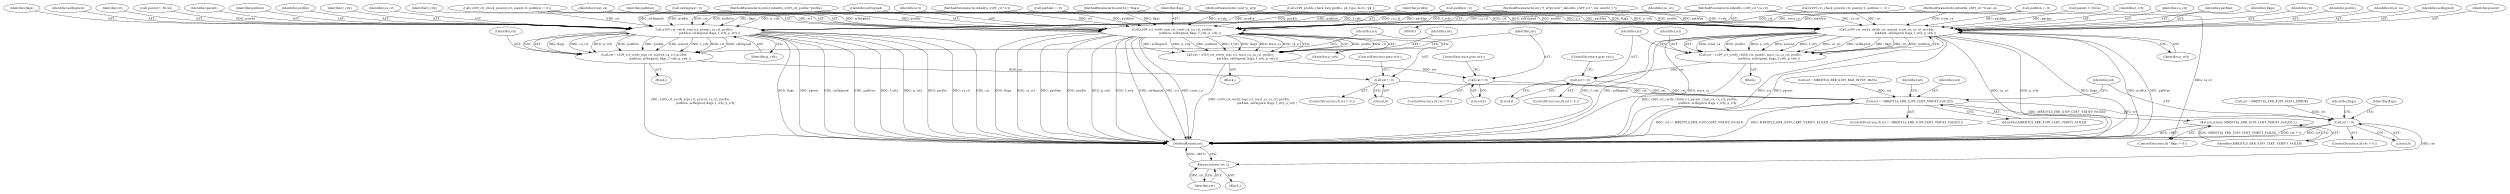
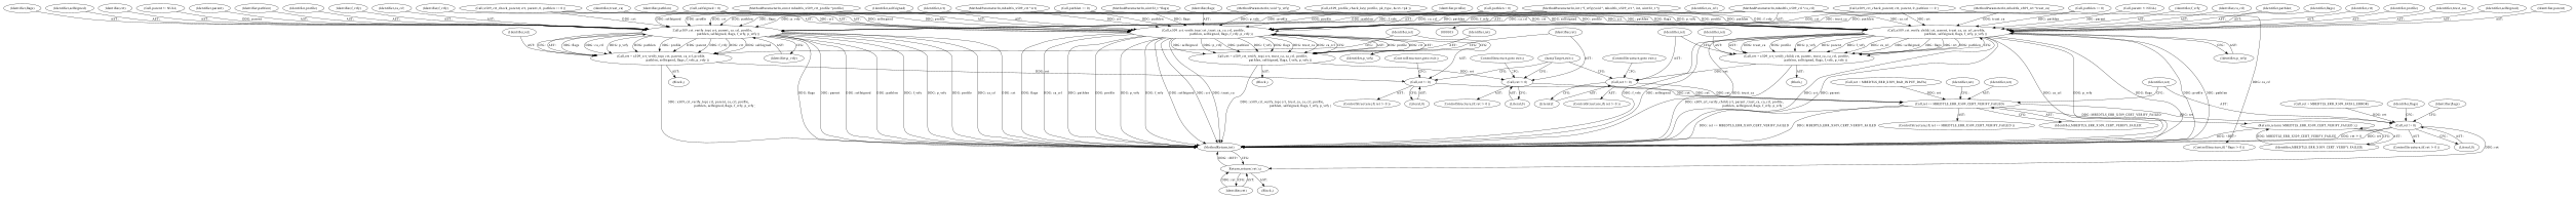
  digraph {
    fontname="PT Serif"
    node [fontname="PT Serif"]
    edge [fontname="PT Serif"]
    n1 [label="(MethodParameterIn,mbedtls_x509_crl *ca_crl)"]
    n2 [label="(Call,x509_crt_verify_top( crt, parent, ca_crl, profile,\n                                   pathlen, selfsigned, flags, f_vrfy, p_vrfy ))"]
    n3 [label="(Call,x509_crt_verify_child( crt, parent, trust_ca, ca_crl, profile,\n                                         pathlen, selfsigned, flags, f_vrfy, p_vrfy ))"]
    n4 [label="(Call,x509_crt_verify_top( crt, trust_ca, ca_crl, profile,\n                                       pathlen, selfsigned, flags, f_vrfy, p_vrfy ))"]
    1000105
    n6 [label="(ControlStructure,if( *flags != 0 ))"]
    n7 [label="(MethodReturn,int)"]
    n8 [label="(Call,ret = x509_crt_verify_top( crt, parent, ca_crl, profile,\n                                   pathlen, selfsigned, flags, f_vrfy, p_vrfy ))"]
    n9 [label="(Identifier,p_vrfy)"]
    n10 [label="(Call,ret = x509_crt_verify_child( crt, parent, trust_ca, ca_crl, profile,\n                                         pathlen, selfsigned, flags, f_vrfy, p_vrfy ))"]
    n11 [label="(Identifier,p_vrfy)"]
    n12 [label="(Call,ret = x509_crt_verify_top( crt, trust_ca, ca_crl, profile,\n                                       pathlen, selfsigned, flags, f_vrfy, p_vrfy ))"]
    n13 [label="(Identifier,p_vrfy)"]
    n14 [label="(Return,return( ret );)"]
    n15 [label="(Call,ret != 0)"]
    n16 [label="(Block,)"]
    n17 [label="(Call,ret == MBEDTLS_ERR_X509_CERT_VERIFY_FAILED)"]
    n18 [label="(ControlStructure,if( ret != 0 ))"]
    n19 [label="(Literal,0)"]
    n20 [label="(Call,ret != 0)"]
    n21 [label="(Return,return( MBEDTLS_ERR_X509_CERT_VERIFY_FAILED );)"]
    n22 [label="(ControlStructure,if( ret == MBEDTLS_ERR_X509_CERT_VERIFY_FAILED ))"]
    n23 [label="(Identifier,MBEDTLS_ERR_X509_CERT_VERIFY_FAILED)"]
    n24 [label="(ControlStructure,if( ret != 0 ))"]
    n25 [label="(Literal,0)"]
    n26 [label="(Identifier,MBEDTLS_ERR_X509_CERT_VERIFY_FAILED)"]
    n27 [label="(Identifier,ret)"]
    n28 [label="(Block,)"]
    n29 [label="(Call,ret != 0)"]
    n30 [label="(Block,)"]
    n31 [label="(ControlStructure,if( ret != 0 ))"]
    n32 [label="(Literal,0)"]
    n33 [label="(Call,ret != 0)"]
    n34 [label="(Block,)"]
    n35 [label="(ControlStructure,if( ret != 0 ))"]
    n36 [label="(Literal,0)"]
    n37 [label="(MethodParameterIn,void *p_vrfy)"]
    n38 [label="(MethodParameterIn,int (*f_vrfy)(void *, mbedtls_x509_crt *, int, uint32_t *))"]
    n39 [label="(Call,pathlen == 0)"]
+   n40 [label="(JumpTarget,exit:)"]
    n41 [label="(Identifier,flags)"]
    n42 [label="(MethodParameterIn,uint32_t *flags)"]
    n43 [label="(ControlStructure,goto exit;)"]
    n44 [label="(Identifier,trust_ca)"]
    n45 [label="(Identifier,flags)"]
    n46 [label="(Identifier,selfsigned)"]
    n47 [label="(Identifier,ret)"]
    n48 [label="(Identifier,crt)"]
    n49 [label="(Identifier,ret)"]
    n50 [label="(Identifier,flags)"]
    n51 [label="(Identifier,ret)"]
    n52 [label="(Identifier,profile)"]
    n53 [label="(Identifier,ret)"]
    n54 [label="(Identifier,trust_ca)"]
    n55 [label="(Call,x509_crt_check_parent( crt, parent, 0, pathlen == 0 ))"]
    n56 [label="(ControlStructure,goto exit;)"]
    n57 [label="(Identifier,selfsigned)"]
    n58 [label="(MethodParameterIn,mbedtls_x509_crt *trust_ca)"]
    n59 [label="(MethodParameterIn,mbedtls_x509_crt *crt)"]
    n60 [label="(Identifier,selfsigned)"]
    n61 [label="(Identifier,parent)"]
    n62 [label="(Identifier,crt)"]
    n63 [label="(Identifier,crt)"]
    n64 [label="(Call,parent != NULL)"]
    n65 [label="(Call,ret = MBEDTLS_ERR_X509_FATAL_ERROR)"]
    n66 [label="(Identifier,f_vrfy)"]
    n67 [label="(Identifier,ret)"]
    n68 [label="(Identifier,parent)"]
    n69 [label="(Identifier,profile)"]
    n70 [label="(Identifier,pathlen)"]
    n71 [label="(ControlStructure,goto exit;)"]
    n72 [label="(Call,selfsigned = 0)"]
    n73 [label="(Call,parent != NULL)"]
    n74 [label="(Call,pathlen = 0)"]
    n75 [label="(Identifier,ca_crl)"]
    n76 [label="(Call,pathlen == 0)"]
    n77 [label="(Identifier,profile)"]
    n78 [label="(Identifier,ret)"]
    n79 [label="(Identifier,f_vrfy)"]
    n80 [label="(Identifier,f_vrfy)"]
    n81 [label="(Call,x509_profile_check_key( profile, pk_type, &crt->pk ))"]
    n82 [label="(Identifier,ret)"]
    n83 [label="(Identifier,ca_crl)"]
    n84 [label="(Identifier,ca_crl)"]
    n85 [label="(MethodParameterIn,const mbedtls_x509_crt_profile *profile)"]
    n86 [label="(Identifier,pathlen)"]
    n87 [label="(Call,ret = MBEDTLS_ERR_X509_BAD_INPUT_DATA)"]
    n88 [label="(Identifier,pathlen)"]
    n89 [label="(Identifier,flags)"]
    n90 [label="(Identifier,ret)"]
    n91 [label="(Call,x509_crt_check_parent( crt, parent, 0, pathlen == 0 ))"]
    n92 [label="(Identifier,ret)"]
    n93 [label="(Identifier,flags)"]
    n1 -> n2 [label="DDG: ca_crl"]
    n1 -> n3 [label="DDG: ca_crl"]
    n1 -> n4 [label="DDG: ca_crl"]
    n1 -> 1000105 [label="AST: "]
    n1 -> n6 [label="DDG: ca_crl"]
    n2 -> n7 [label="DDG: crt"]
    n2 -> n7 [label="DDG: flags"]
    n2 -> n7 [label="DDG: parent"]
    n2 -> n7 [label="DDG: selfsigned"]
    n2 -> n7 [label="DDG: pathlen"]
    n2 -> n7 [label="DDG: f_vrfy"]
    n2 -> n7 [label="DDG: p_vrfy"]
    n2 -> n7 [label="DDG: profile"]
    n2 -> n7 [label="DDG: ca_crl"]
    n2 -> n8 [label="AST: "]
    n2 -> n8 [label="DDG: flags"]
    n2 -> n8 [label="DDG: ca_crl"]
    n2 -> n8 [label="DDG: p_vrfy"]
    n2 -> n8 [label="DDG: pathlen"]
    n2 -> n8 [label="DDG: profile"]
    n2 -> n8 [label="DDG: parent"]
    n2 -> n8 [label="DDG: f_vrfy"]
    n2 -> n8 [label="DDG: crt"]
    n2 -> n8 [label="DDG: selfsigned"]
    n2 -> n9 [label="CFG: "]
    n3 -> n7 [label="DDG: profile"]
    n3 -> n7 [label="DDG: pathlen"]
    n3 -> n7 [label="DDG: f_vrfy"]
    n3 -> n7 [label="DDG: selfsigned"]
    n3 -> n7 [label="DDG: trust_ca"]
    n3 -> n7 [label="DDG: crt"]
    n3 -> n7 [label="DDG: parent"]
    n3 -> n7 [label="DDG: ca_crl"]
    n3 -> n7 [label="DDG: p_vrfy"]
    n3 -> n7 [label="DDG: flags"]
    n3 -> n10 [label="AST: "]
    n3 -> n10 [label="DDG: trust_ca"]
    n3 -> n10 [label="DDG: profile"]
    n3 -> n10 [label="DDG: p_vrfy"]
    n3 -> n10 [label="DDG: parent"]
    n3 -> n10 [label="DDG: f_vrfy"]
    n3 -> n10 [label="DDG: ca_crl"]
    n3 -> n10 [label="DDG: selfsigned"]
    n3 -> n10 [label="DDG: flags"]
    n3 -> n10 [label="DDG: crt"]
    n3 -> n10 [label="DDG: pathlen"]
    n3 -> n11 [label="CFG: "]
    n4 -> n7 [label="DDG: profile"]
    n4 -> n7 [label="DDG: p_vrfy"]
    n4 -> n7 [label="DDG: f_vrfy"]
    n4 -> n7 [label="DDG: selfsigned"]
    n4 -> n7 [label="DDG: crt"]
    n4 -> n7 [label="DDG: trust_ca"]
    n4 -> n7 [label="DDG: flags"]
    n4 -> n7 [label="DDG: ca_crl"]
    n4 -> n7 [label="DDG: pathlen"]
    n4 -> n12 [label="AST: "]
    n4 -> n12 [label="DDG: profile"]
    n4 -> n12 [label="DDG: crt"]
    n4 -> n12 [label="DDG: selfsigned"]
    n4 -> n12 [label="DDG: p_vrfy"]
    n4 -> n12 [label="DDG: pathlen"]
    n4 -> n12 [label="DDG: f_vrfy"]
    n4 -> n12 [label="DDG: flags"]
    n4 -> n12 [label="DDG: trust_ca"]
    n4 -> n12 [label="DDG: ca_crl"]
    n4 -> n13 [label="CFG: "]
    n7 -> n14 [label="CFG: "]
    n8 -> n2 [label="CFG: "]
    n8 -> n7 [label="DDG: x509_crt_verify_top( crt, parent, ca_crl, profile,\n                                   pathlen, selfsigned, flags, f_vrfy, p_vrfy )"]
    n8 -> n15 [label="DDG: ret"]
    n8 -> n16 [label="AST: "]
    n9 -> n2 [label="AST: "]
    n10 -> n3 [label="CFG: "]
    n10 -> n7 [label="DDG: x509_crt_verify_child( crt, parent, trust_ca, ca_crl, profile,\n                                         pathlen, selfsigned, flags, f_vrfy, p_vrfy )"]
    n10 -> n29 [label="DDG: ret"]
    n10 -> n30 [label="AST: "]
    n11 -> n3 [label="AST: "]
    n12 -> n4 [label="CFG: "]
    n12 -> n7 [label="DDG: x509_crt_verify_top( crt, trust_ca, ca_crl, profile,\n                                       pathlen, selfsigned, flags, f_vrfy, p_vrfy )"]
    n12 -> n33 [label="DDG: ret"]
    n12 -> n34 [label="AST: "]
    n13 -> n4 [label="AST: "]
    n14 -> n7 [label="DDG: <RET>"]
    n14 -> n27 [label="CFG: "]
    n14 -> n28 [label="AST: "]
    n15 -> n17 [label="DDG: ret"]
    n15 -> n18 [label="AST: "]
    n15 -> n19 [label="CFG: "]
    n17 -> n7 [label="DDG: ret == MBEDTLS_ERR_X509_CERT_VERIFY_FAILED"]
    n17 -> n7 [label="DDG: MBEDTLS_ERR_X509_CERT_VERIFY_FAILED"]
    n17 -> n20 [label="DDG: ret"]
    n17 -> n21 [label="DDG: MBEDTLS_ERR_X509_CERT_VERIFY_FAILED"]
    n17 -> n22 [label="AST: "]
    n17 -> n23 [label="CFG: "]
    n19 -> n15 [label="AST: "]
    n20 -> n7 [label="DDG: ret"]
    n20 -> n7 [label="DDG: ret != 0"]
    n20 -> n14 [label="DDG: ret"]
    n20 -> n24 [label="AST: "]
    n20 -> n25 [label="CFG: "]
-   n21 -> n6 [label="AST: "]
    n21 -> n7 [label="DDG: <RET>"]
    n21 -> n26 [label="CFG: "]
    n23 -> n17 [label="AST: "]
    n25 -> n20 [label="AST: "]
    n26 -> n21 [label="AST: "]
    n26 -> n21 [label="DDG: MBEDTLS_ERR_X509_CERT_VERIFY_FAILED"]
    n27 -> n14 [label="AST: "]
    n27 -> n14 [label="DDG: ret"]
    n29 -> n17 [label="DDG: ret"]
    n29 -> n31 [label="AST: "]
    n29 -> n32 [label="CFG: "]
    n32 -> n29 [label="AST: "]
    n33 -> n17 [label="DDG: ret"]
    n33 -> n35 [label="AST: "]
    n33 -> n36 [label="CFG: "]
    n36 -> n33 [label="AST: "]
    n37 -> n2 [label="DDG: p_vrfy"]
    n37 -> n3 [label="DDG: p_vrfy"]
    n37 -> n4 [label="DDG: p_vrfy"]
    n38 -> n2 [label="DDG: f_vrfy"]
    n38 -> n3 [label="DDG: f_vrfy"]
    n38 -> n4 [label="DDG: f_vrfy"]
    n39 -> n3 [label="DDG: pathlen"]
    n39 -> n4 [label="DDG: pathlen"]
+   n40 -> n15 [label="CFG: "]
+   n40 -> n29 [label="CFG: "]
+   n40 -> n33 [label="CFG: "]
    n41 -> n4 [label="AST: "]
    n42 -> n2 [label="DDG: flags"]
    n42 -> n3 [label="DDG: flags"]
    n42 -> n4 [label="DDG: flags"]
    n43 -> n29 [label="CFG: "]
    n44 -> n4 [label="AST: "]
    n45 -> n20 [label="CFG: "]
    n46 -> n4 [label="AST: "]
    n47 -> n12 [label="AST: "]
    n48 -> n3 [label="AST: "]
    n49 -> n8 [label="AST: "]
    n50 -> n20 [label="CFG: "]
    n51 -> n17 [label="CFG: "]
    n51 -> n20 [label="AST: "]
    n52 -> n3 [label="AST: "]
    n53 -> n12 [label="CFG: "]
    n53 -> n33 [label="AST: "]
    n54 -> n3 [label="AST: "]
    n55 -> n3 [label="DDG: crt"]
    n55 -> n4 [label="DDG: crt"]
    n56 -> n15 [label="CFG: "]
    n57 -> n3 [label="AST: "]
    n58 -> n3 [label="DDG: trust_ca"]
    n58 -> n4 [label="DDG: trust_ca"]
    n59 -> n2 [label="DDG: crt"]
    n59 -> n3 [label="DDG: crt"]
    n59 -> n4 [label="DDG: crt"]
    n60 -> n2 [label="AST: "]
    n61 -> n3 [label="AST: "]
    n62 -> n2 [label="AST: "]
    n63 -> n4 [label="AST: "]
    n64 -> n2 [label="DDG: parent"]
    n65 -> n20 [label="DDG: ret"]
    n66 -> n4 [label="AST: "]
    n67 -> n17 [label="AST: "]
    n68 -> n2 [label="AST: "]
    n69 -> n4 [label="AST: "]
    n70 -> n2 [label="AST: "]
    n71 -> n33 [label="CFG: "]
    n72 -> n2 [label="DDG: selfsigned"]
    n72 -> n3 [label="DDG: selfsigned"]
    n72 -> n4 [label="DDG: selfsigned"]
    n73 -> n3 [label="DDG: parent"]
    n74 -> n2 [label="DDG: pathlen"]
    n74 -> n3 [label="DDG: pathlen"]
    n74 -> n4 [label="DDG: pathlen"]
    n75 -> n4 [label="AST: "]
    n76 -> n2 [label="DDG: pathlen"]
    n76 -> n3 [label="DDG: pathlen"]
    n76 -> n4 [label="DDG: pathlen"]
    n77 -> n2 [label="AST: "]
    n78 -> n10 [label="CFG: "]
    n78 -> n29 [label="AST: "]
    n79 -> n2 [label="AST: "]
    n80 -> n3 [label="AST: "]
    n81 -> n2 [label="DDG: profile"]
    n81 -> n3 [label="DDG: profile"]
    n81 -> n4 [label="DDG: profile"]
    n82 -> n8 [label="CFG: "]
    n82 -> n15 [label="AST: "]
    n83 -> n3 [label="AST: "]
    n84 -> n2 [label="AST: "]
    n85 -> n2 [label="DDG: profile"]
    n85 -> n3 [label="DDG: profile"]
    n85 -> n4 [label="DDG: profile"]
    n86 -> n3 [label="AST: "]
    n87 -> n17 [label="DDG: ret"]
    n88 -> n4 [label="AST: "]
    n89 -> n2 [label="AST: "]
    n90 -> n17 [label="CFG: "]
    n91 -> n2 [label="DDG: crt"]
    n91 -> n3 [label="DDG: crt"]
    n91 -> n4 [label="DDG: crt"]
    n92 -> n10 [label="AST: "]
    n93 -> n3 [label="AST: "]
  }
